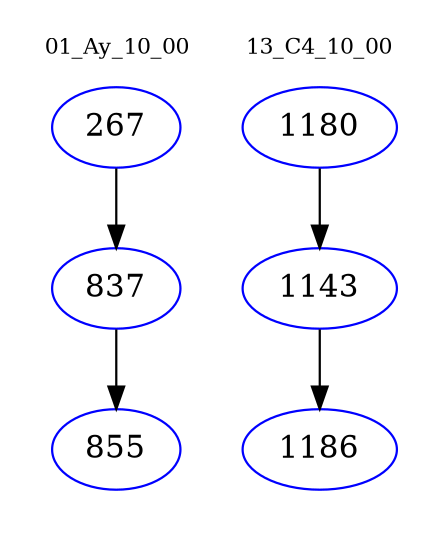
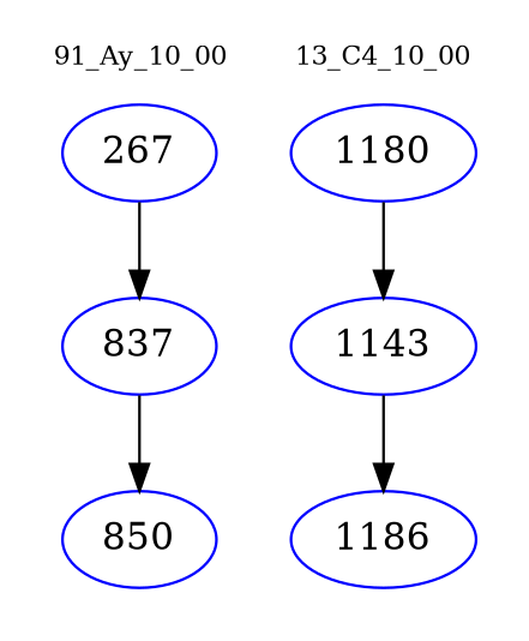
  digraph {
    node [color=blue]
    edge [color=black]
    n1 [label=267]
    n2 [label=837]
-   n3 [label=855]
+   n3 [label=850]
    n4 [label=1180]
    n5 [label=1143]
    n6 [label=1186]
    subgraph cluster_1 {
      color=white
      fontsize=10
-     label="01_Ay_10_00"
+     label="91_Ay_10_00"
      n1
      n2
      n3
    }
    subgraph cluster_2 {
      color=white
      fontsize=10
      label="13_C4_10_00"
      n4
      n5
      n6
    }
    n1 -> n2
    n2 -> n3
    n4 -> n5
    n5 -> n6
  }
